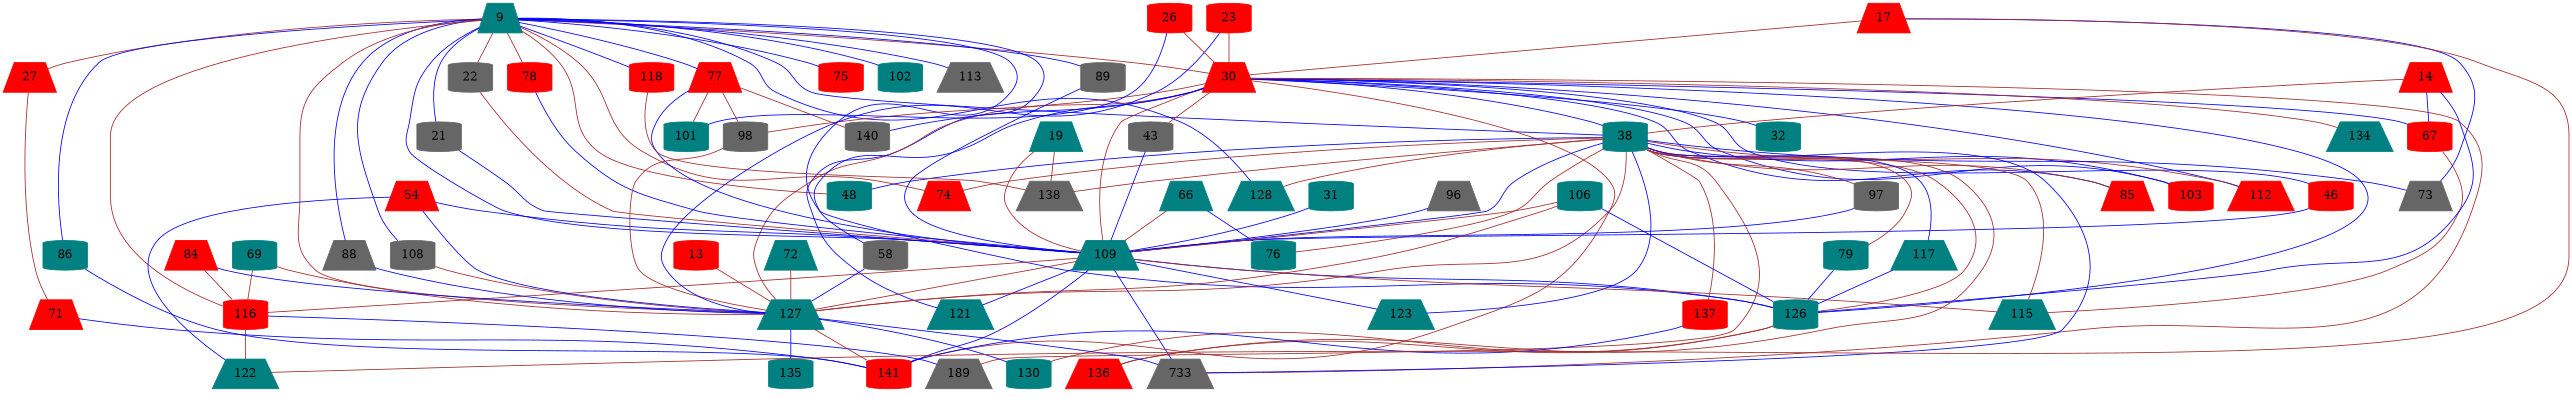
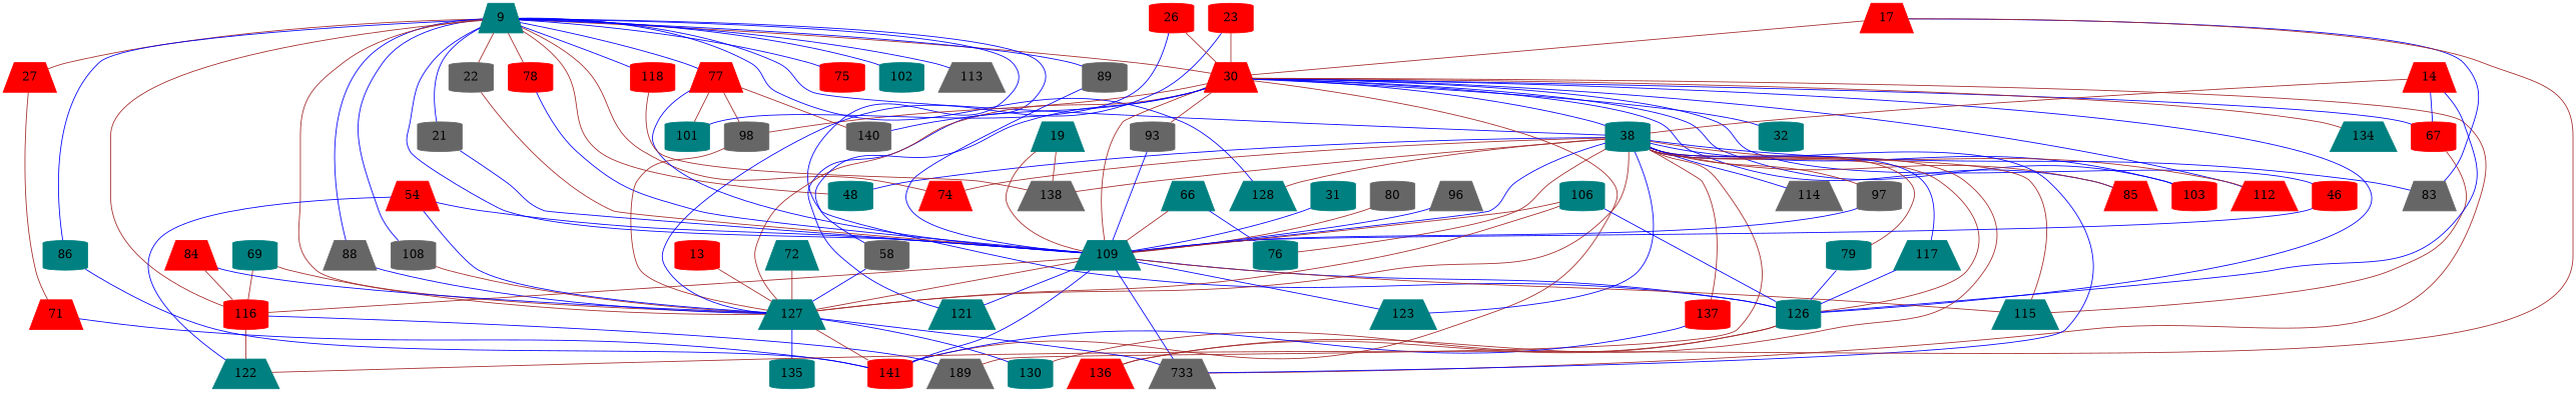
  graph {
    node [color=teal shape=cylinder style=filled]
    edge [color=blue]
    9 [shape=trapezium super="+6"]
    21 [color=gray40]
    22 [color=gray40]
    27 [color=red shape=trapezium]
    30 [color=red shape=trapezium super="+24+5"]
    38 [super="+4"]
    48
    74 [color=red shape=trapezium]
    75 [color=red]
    77 [color=red shape=trapezium super="+50+45"]
    78 [color=red]
    86
    88 [color=gray40 shape=trapezium]
    89 [color=gray40]
    102
    108 [color=gray40]
    109 [shape=trapezium super="+33+15+28+8"]
    113 [color=gray40 shape=trapezium]
    116 [color=red super="+37+93"]
    118 [color=red]
    121 [shape=trapezium]
    126 [super="+44+111+125+119"]
    127 [shape=trapezium super="+105+124+99"]
    128 [shape=trapezium]
    71 [color=red shape=trapezium]
    67 [color=red super="+41"]
    32
-   43 [color=gray40]
+   43 [color=gray40 label=93]
    46 [color=red super="+29+39"]
    58 [color=gray40]
    85 [color=red shape=trapezium]
    98 [color=gray40 super="+59"]
    103 [color=red]
    112 [color=red shape=trapezium]
    n35 [color=gray40 label=733 shape=trapezium super="+63+95+18+131"]
    134 [shape=trapezium super="+83"]
    140 [color=gray40]
    141 [color=red super="+129+132"]
-   73 [color=gray40 shape=trapezium]
+   73 [color=gray40 shape=trapezium label=83]
    138 [color=gray40 shape=trapezium super="+25+55"]
    76
    79
    97 [color=gray40]
+   114 [color=gray40 shape=trapezium]
    115 [shape=trapezium super="+47"]
    117 [shape=trapezium]
    123 [shape=trapezium]
    136 [color=red shape=trapezium]
    137 [color=red]
    n50 [color=gray40 label=189 shape=trapezium]
    101
    122 [shape=trapezium super="+104+107"]
    130
    135
    13 [color=red]
    14 [color=red shape=trapezium]
    17 [color=red shape=trapezium]
    19 [shape=trapezium]
    23 [color=red]
    26 [color=red]
    31
    54 [color=red shape=trapezium super="+52"]
    66 [shape=trapezium super="+12"]
    69
    72 [shape=trapezium]
+   80 [color=gray40]
    84 [color=red shape=trapezium]
    96 [color=gray40 shape=trapezium]
    106 [super="+82"]
    9 -- 21
    9 -- 22 [color=brown]
    9 -- 27 [color=brown weight=2]
    9 -- 30 [color=brown weight=4]
    9 -- 38 [weight=4]
    9 -- 48 [color=brown]
    9 -- 74 [color=brown]
    9 -- 75
    9 -- 77
    9 -- 78 [color=brown]
    9 -- 86
    9 -- 88
    9 -- 89
    9 -- 102 [weight=2]
    9 -- 108
    9 -- 109 [weight=6]
    9 -- 113 [weight=2]
    9 -- 116 [color=brown weight=3]
    9 -- 118
    9 -- 121
    9 -- 126 [weight=2]
    9 -- 127 [color=brown weight=7]
    9 -- 128
    21 -- 109
    22 -- 109 [color=brown]
    27 -- 71 [color=brown]
    30 -- 38 [weight=5]
    30 -- 109 [color=brown weight=6]
    30 -- 126 [weight=3]
    30 -- 127 [color=brown weight=10]
    30 -- 67
    30 -- 32 [weight=2]
    30 -- 43 [color=brown]
    30 -- 46
    30 -- 58
    30 -- 85
    30 -- 98 [color=brown]
    30 -- 103
    30 -- 112
    30 -- n35 [color=brown]
    30 -- 134 [color=brown weight=3]
    30 -- 140
    30 -- 141 [color=brown]
    38 -- 48
    38 -- 74 [color=brown]
    38 -- 109 [weight=4]
    38 -- 126 [color=brown]
    38 -- 127 [color=brown weight=11]
    38 -- 128 [color=brown]
    38 -- 85 [color=brown]
    38 -- 103
    38 -- 112 [color=brown]
    38 -- n35 [weight=2]
    38 -- 73
    38 -- 138 [color=brown weight=3]
    38 -- 76 [color=brown]
    38 -- 79 [color=brown]
    38 -- 97 [color=brown]
+   38 -- 114 [weight=2]
    38 -- 115 [color=brown]
    38 -- 117
    38 -- 123
    38 -- 136 [color=brown]
    38 -- 137 [color=brown]
    38 -- n50 [color=brown]
    77 -- 109 [weight=3]
    77 -- 98 [color=brown]
    77 -- 140 [color=brown]
    77 -- 101 [color=brown]
    78 -- 109
    86 -- 141
    88 -- 127
    89 -- 109
    108 -- 127 [color=brown]
    109 -- 116 [color=brown weight=2]
    109 -- 121
    109 -- 126 [weight=5]
    109 -- 127 [color=brown weight=8]
    109 -- n35 [weight=5]
    109 -- 141 [weight=3]
    109 -- 115 [color=brown]
    109 -- 123
    116 -- n50
    116 -- 122 [color=brown]
    118 -- 138 [color=brown]
    126 -- 136 [color=brown]
    126 -- 130 [color=brown]
    127 -- n35
    127 -- 141 [color=brown weight=2]
    127 -- 130
    127 -- 135 [weight=2]
    71 -- 141
    67 -- 115 [color=brown]
    43 -- 109
    46 -- 109 [weight=3]
    58 -- 127
    98 -- 127 [color=brown]
    79 -- 126
    97 -- 109
    117 -- 126
    137 -- 141
    13 -- 127 [color=brown]
    14 -- 38 [color=brown weight=2]
    14 -- 126
    14 -- 67 [weight=2]
    17 -- 30 [color=brown weight=2]
    17 -- 73
    17 -- 122 [color=brown]
    19 -- 109 [color=brown weight=2]
    19 -- 138 [color=brown]
    23 -- 30 [color=brown]
    23 -- 127
    26 -- 30 [color=brown weight=2]
    26 -- 101
    31 -- 109 [weight=2]
    54 -- 109 [weight=2]
    54 -- 127
    54 -- 122
    66 -- 109 [color=brown weight=3]
    66 -- 76
    69 -- 116 [color=brown]
    69 -- 127 [color=brown]
    72 -- 127 [color=brown weight=2]
+   80 -- 109 [color=brown weight=2]
    84 -- 116 [color=brown]
    84 -- 127
    96 -- 109 [weight=2]
    106 -- 109 [color=brown weight=2]
    106 -- 126
    106 -- 127 [color=brown weight=2]
  }
